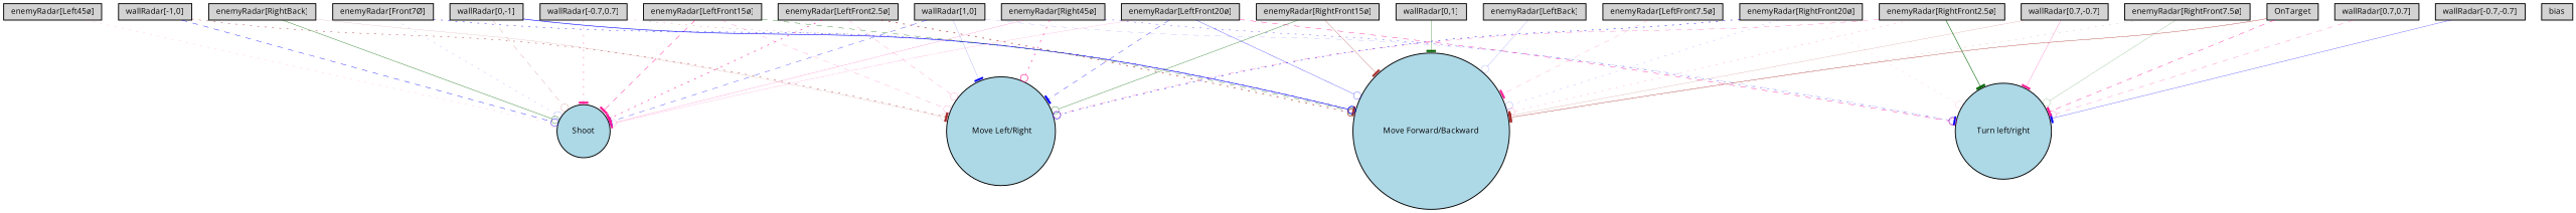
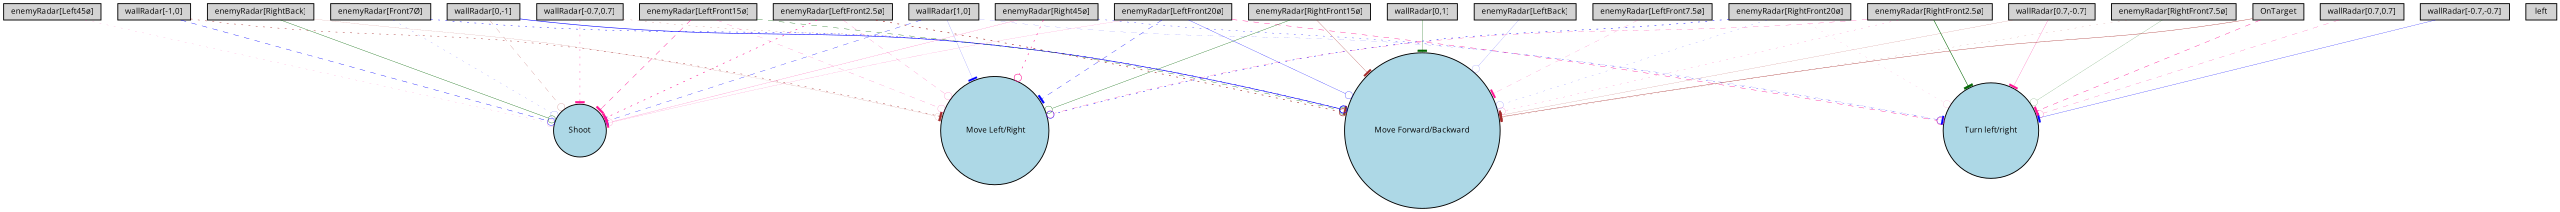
  digraph {
    fontname="Open Sans"
    node [fillcolor=lightgray fontname="Open Sans" fontsize=9 shape=box style=filled]
    edge [arrowhead=odot color=deeppink fontname="Open Sans" style=solid]
    "wallRadar[1,0]" [height=0.2 width=0.2]
    Shoot [fillcolor=lightblue height=0.2 shape=circle width=0.2]
    " Move Left/Right" [fillcolor=lightblue height=0.2 shape=circle width=0.2]
    "Turn left/right" [fillcolor=lightblue height=0.2 shape=circle width=0.2]
    "wallRadar[0,1]" [height=0.2 width=0.2]
    "Move Forward/Backward" [fillcolor=lightblue height=0.2 shape=circle width=0.2]
    "wallRadar[-1,0]" [height=0.2 width=0.2]
    "wallRadar[0,-1]" [height=0.2 width=0.2]
    "wallRadar[0.7,0.7]" [height=0.2 width=0.2]
    "wallRadar[-0.7,0.7]" [height=0.2 width=0.2]
    "wallRadar[-0.7,-0.7]" [height=0.2 width=0.2]
    "wallRadar[0.7,-0.7]" [height=0.2 width=0.2]
    "enemyRadar[RightBack]" [height=0.2 width=0.2]
    "enemyRadar[LeftBack]" [height=0.2 width=0.2]
    "enemyRadar[Right45ø]" [height=0.2 width=0.2]
    "enemyRadar[Left45ø]" [height=0.2 width=0.2]
    "enemyRadar[RightFront20ø]" [height=0.2 width=0.2]
    "enemyRadar[LeftFront20ø]" [height=0.2 width=0.2]
    "enemyRadar[RightFront15ø]" [height=0.2 width=0.2]
    "enemyRadar[LeftFront15ø]" [height=0.2 width=0.2]
    "enemyRadar[RightFront7.5ø]" [height=0.2 width=0.2]
    "enemyRadar[LeftFront7.5ø]" [height=0.2 width=0.2]
    "enemyRadar[RightFront2.5ø]" [height=0.2 width=0.2]
    "enemyRadar[LeftFront2.5ø]" [height=0.2 width=0.2]
    "enemyRadar[Front7Ø]" [height=0.2 width=0.2]
    OnTarget [height=0.2 width=0.2]
-   bias [height=0.2 width=0.2]
+   bias [height=0.2 width=0.2 label=left]
    "wallRadar[1,0]" -> Shoot [arrowhead=tee color=blue penwidth=0.3139327415334422 style=dashed]
    "wallRadar[1,0]" -> " Move Left/Right" [arrowhead=tee color=blue penwidth=0.13171700934912922]
    "wallRadar[1,0]" -> "Turn left/right" [arrowhead=tee color=blue penwidth=0.10940299590377915 style=dashed]
    "wallRadar[0,1]" -> "Move Forward/Backward" [arrowhead=tee color=darkgreen penwidth=0.2992914816032771]
    "wallRadar[-1,0]" -> Shoot [color=blue penwidth=0.4008417231936503 style=dashed]
    "wallRadar[-1,0]" -> " Move Left/Right" [arrowhead=tee color=brown penwidth=0.4687156912771774 style=dotted]
    "wallRadar[0,-1]" -> Shoot [color=brown penwidth=0.18555888301781365 style=dashed]
    "wallRadar[0,-1]" -> "Move Forward/Backward" [color=blue penwidth=0.6170197789359365]
    "wallRadar[0.7,0.7]" -> "Turn left/right" [penwidth=0.22603597464485234 style=dashed]
    "wallRadar[-0.7,0.7]" -> Shoot [arrowhead=tee penwidth=0.3357728465035835 style=dotted]
    "wallRadar[-0.7,0.7]" -> "Move Forward/Backward" [arrowhead=tee color=brown penwidth=0.20661145024547262 style=dotted]
    "wallRadar[-0.7,-0.7]" -> "Turn left/right" [arrowhead=tee color=blue penwidth=0.274515274754503]
    "wallRadar[0.7,-0.7]" -> "Turn left/right" [arrowhead=tee penwidth=0.21751622320904596]
    "wallRadar[0.7,-0.7]" -> "Move Forward/Backward" [arrowhead=tee color=brown penwidth=0.14650620424477134]
    "enemyRadar[RightBack]" -> Shoot [color=darkgreen penwidth=0.379100320351061]
    "enemyRadar[RightBack]" -> " Move Left/Right" [color=brown penwidth=0.11049946721012874]
    "enemyRadar[LeftBack]" -> "Move Forward/Backward" [color=blue penwidth=0.12227629474466013]
    "enemyRadar[Right45ø]" -> Shoot [penwidth=0.16688172589586645]
    "enemyRadar[Right45ø]" -> " Move Left/Right" [penwidth=0.6144909377330036 style=dotted]
    "enemyRadar[Right45ø]" -> "Turn left/right" [color=blue penwidth=0.3229338850354091 style=dotted]
    "enemyRadar[Left45ø]" -> Shoot [penwidth=0.12133535151304929 style=dotted]
    "enemyRadar[RightFront20ø]" -> " Move Left/Right" [color=blue penwidth=0.5103022291779291 style=dotted]
    "enemyRadar[RightFront20ø]" -> "Turn left/right" [penwidth=0.10234175843931957 style=dotted]
    "enemyRadar[RightFront20ø]" -> "Move Forward/Backward" [color=blue penwidth=0.14701858425567274 style=dotted]
    "enemyRadar[LeftFront20ø]" -> Shoot [arrowhead=tee penwidth=0.11259413071357055]
    "enemyRadar[LeftFront20ø]" -> " Move Left/Right" [arrowhead=tee color=blue penwidth=0.35158690332716436 style=dashed]
    "enemyRadar[LeftFront20ø]" -> "Turn left/right" [penwidth=0.427078108118067 style=dashed]
    "enemyRadar[LeftFront20ø]" -> "Move Forward/Backward" [color=blue penwidth=0.28907298134420856]
    "enemyRadar[RightFront15ø]" -> " Move Left/Right" [color=darkgreen penwidth=0.34986418117717616]
    "enemyRadar[RightFront15ø]" -> "Move Forward/Backward" [arrowhead=tee color=brown penwidth=0.27663289710988626]
    "enemyRadar[LeftFront15ø]" -> Shoot [arrowhead=tee penwidth=0.4514714409956512 style=dashed]
    "enemyRadar[LeftFront15ø]" -> " Move Left/Right" [penwidth=0.16574447020106736 style=dashed]
    "enemyRadar[LeftFront15ø]" -> "Move Forward/Backward" [color=darkgreen penwidth=0.35209752634359937 style=dashed]
    "enemyRadar[RightFront7.5ø]" -> "Turn left/right" [color=darkgreen penwidth=0.16316034140546773]
    "enemyRadar[RightFront7.5ø]" -> "Move Forward/Backward" [arrowhead=tee color=brown penwidth=0.1511555356531664 style=dotted]
    "enemyRadar[LeftFront7.5ø]" -> "Move Forward/Backward" [arrowhead=tee penwidth=0.15118380582119162 style=dashed]
    "enemyRadar[RightFront2.5ø]" -> " Move Left/Right" [penwidth=0.23949841270226782 style=dashed]
    "enemyRadar[RightFront2.5ø]" -> "Turn left/right" [arrowhead=tee color=darkgreen penwidth=0.5889222636463918]
    "enemyRadar[RightFront2.5ø]" -> "Move Forward/Backward" [penwidth=0.18164326109156267 style=dotted]
    "enemyRadar[LeftFront2.5ø]" -> Shoot [arrowhead=tee penwidth=0.6308662922852281 style=dotted]
    "enemyRadar[LeftFront2.5ø]" -> " Move Left/Right" [penwidth=0.17443070716158499 style=dashed]
    "enemyRadar[LeftFront2.5ø]" -> "Move Forward/Backward" [color=brown penwidth=0.6960708013202799 style=dotted]
    "enemyRadar[Front7Ø]" -> Shoot [color=blue penwidth=0.13901034050901312 style=dotted]
    "enemyRadar[Front7Ø]" -> "Move Forward/Backward" [color=blue penwidth=0.4533551473702889 style=dotted]
    OnTarget -> "Turn left/right" [arrowhead=tee penwidth=0.4311175657000267 style=dashed]
    OnTarget -> "Move Forward/Backward" [arrowhead=tee color=brown penwidth=0.38863412806795483]
  }
